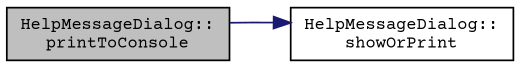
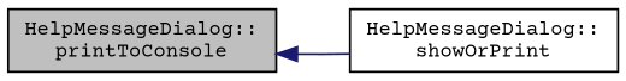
  digraph {
    rankdir=LR
    fontname="Courier Prime"
    node [color=black fontname="Courier Prime" fontsize=10 shape=record style=filled]
    n1 [fillcolor=grey75 fontcolor=black height=0.2 label="HelpMessageDialog::\lprintToConsole" width=0.4]
    n2 [fillcolor=white height=0.2 label="HelpMessageDialog::\lshowOrPrint" width=0.4]
-   n2 -> n1 [color=midnightblue dir=back fontname="Courier Prime" fontsize=10 labelfontname=Helvetica labelfontsize=10 style=solid]
+   n1 -> n2 [color=midnightblue dir=back fontname="Courier Prime" fontsize=10 labelfontname=Helvetica labelfontsize=10 style=solid]
  }
